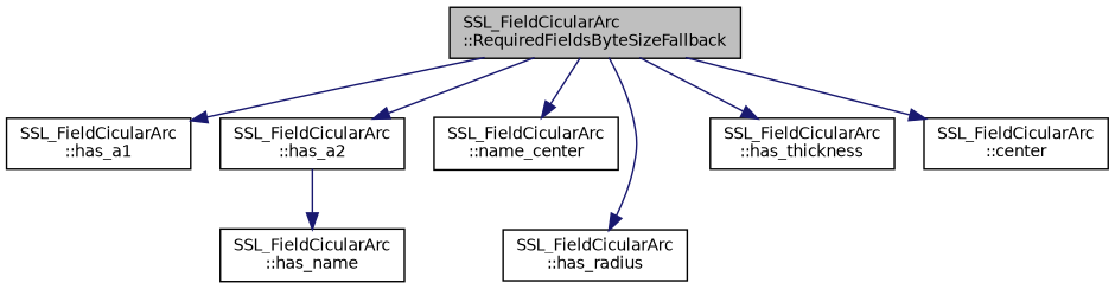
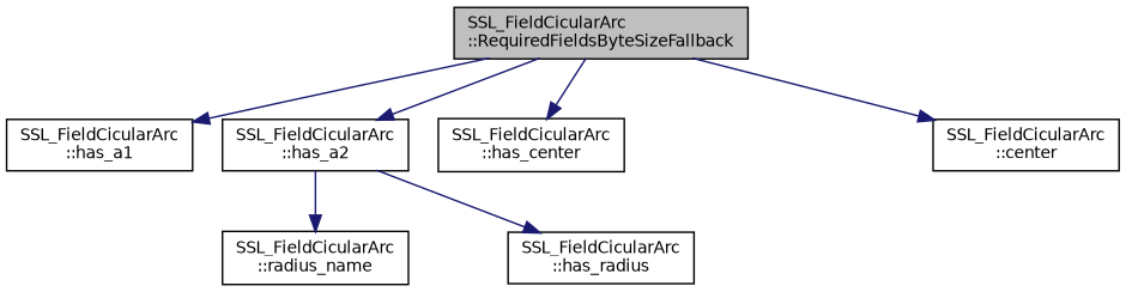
  digraph {
    rankdir=TB
    node [color=black fillcolor=white fontname=Helvetica fontsize=10 shape=record style=filled]
    edge [color=midnightblue fontname=Helvetica fontsize=10 labelfontname=Helvetica labelfontsize=10 style=solid]
    n1 [fillcolor=grey75 fontcolor=black height=0.2 label="SSL_FieldCicularArc\l::RequiredFieldsByteSizeFallback" width=0.4]
    n2 [height=0.2 label="SSL_FieldCicularArc\l::has_a1" width=0.4]
    n3 [height=0.2 label="SSL_FieldCicularArc\l::has_a2" width=0.4]
-   n4 [height=0.2 label="SSL_FieldCicularArc\l::name_center" width=0.4]
+   n4 [height=0.2 label="SSL_FieldCicularArc\l::has_center" width=0.4]
    n5 [height=0.2 label="SSL_FieldCicularArc\l::has_radius" width=0.4]
-   n6 [height=0.2 label="SSL_FieldCicularArc\l::has_thickness" width=0.4]
    n7 [height=0.2 label="SSL_FieldCicularArc\l::center" width=0.4]
-   n8 [height=0.2 label="SSL_FieldCicularArc\l::has_name" width=0.4]
+   n8 [height=0.2 label="SSL_FieldCicularArc\l::radius_name" width=0.4]
    n1 -> n2
    n1 -> n3
    n1 -> n4
-   n1 -> n5
-   n1 -> n6
+   n3 -> n5
    n1 -> n7
    n3 -> n8
  }
